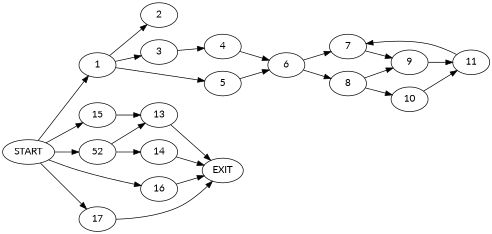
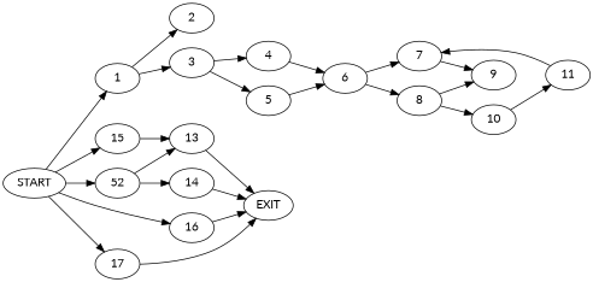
  digraph {
    fontname=Lato
    rankdir=LR
    node [fontname=Lato]
    edge [fontname=Lato]
    n1 [label=START]
    1
    n3 [label=52]
    15
    16
    17
    2
    3
    13
    14
    n11 [label=EXIT]
    4
    5
    6
    7
    8
    9
    10
    11
    n1 -> 1
    n1 -> n3
    n1 -> 15
    n1 -> 16
    n1 -> 17
    1 -> 2
    1 -> 3
    n3 -> 13
    n3 -> 14
    15 -> 13
    16 -> n11
    17 -> n11
    3 -> 4
-   1 -> 5
+   3 -> 5
    13 -> n11
    14 -> n11
    4 -> 6
    5 -> 6
    6 -> 7
    6 -> 8
    7 -> 9
    8 -> 9
    8 -> 10
-   9 -> 11
    10 -> 11
    11 -> 7
  }
